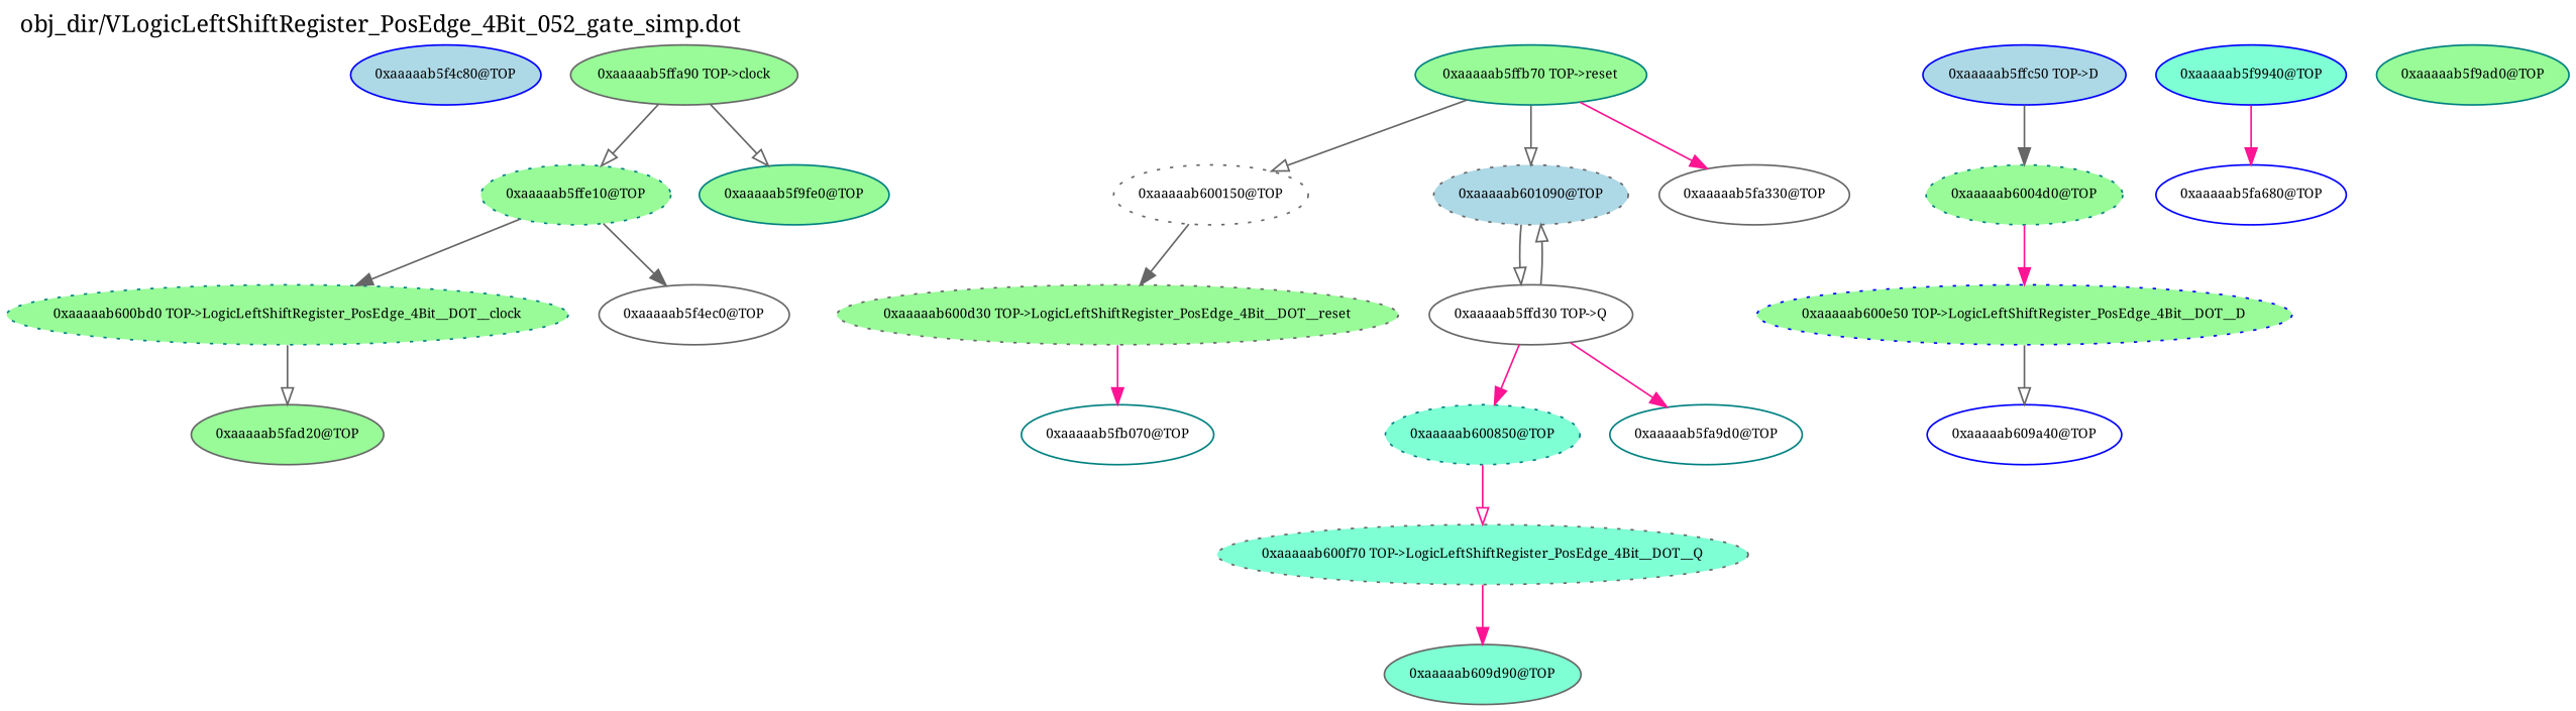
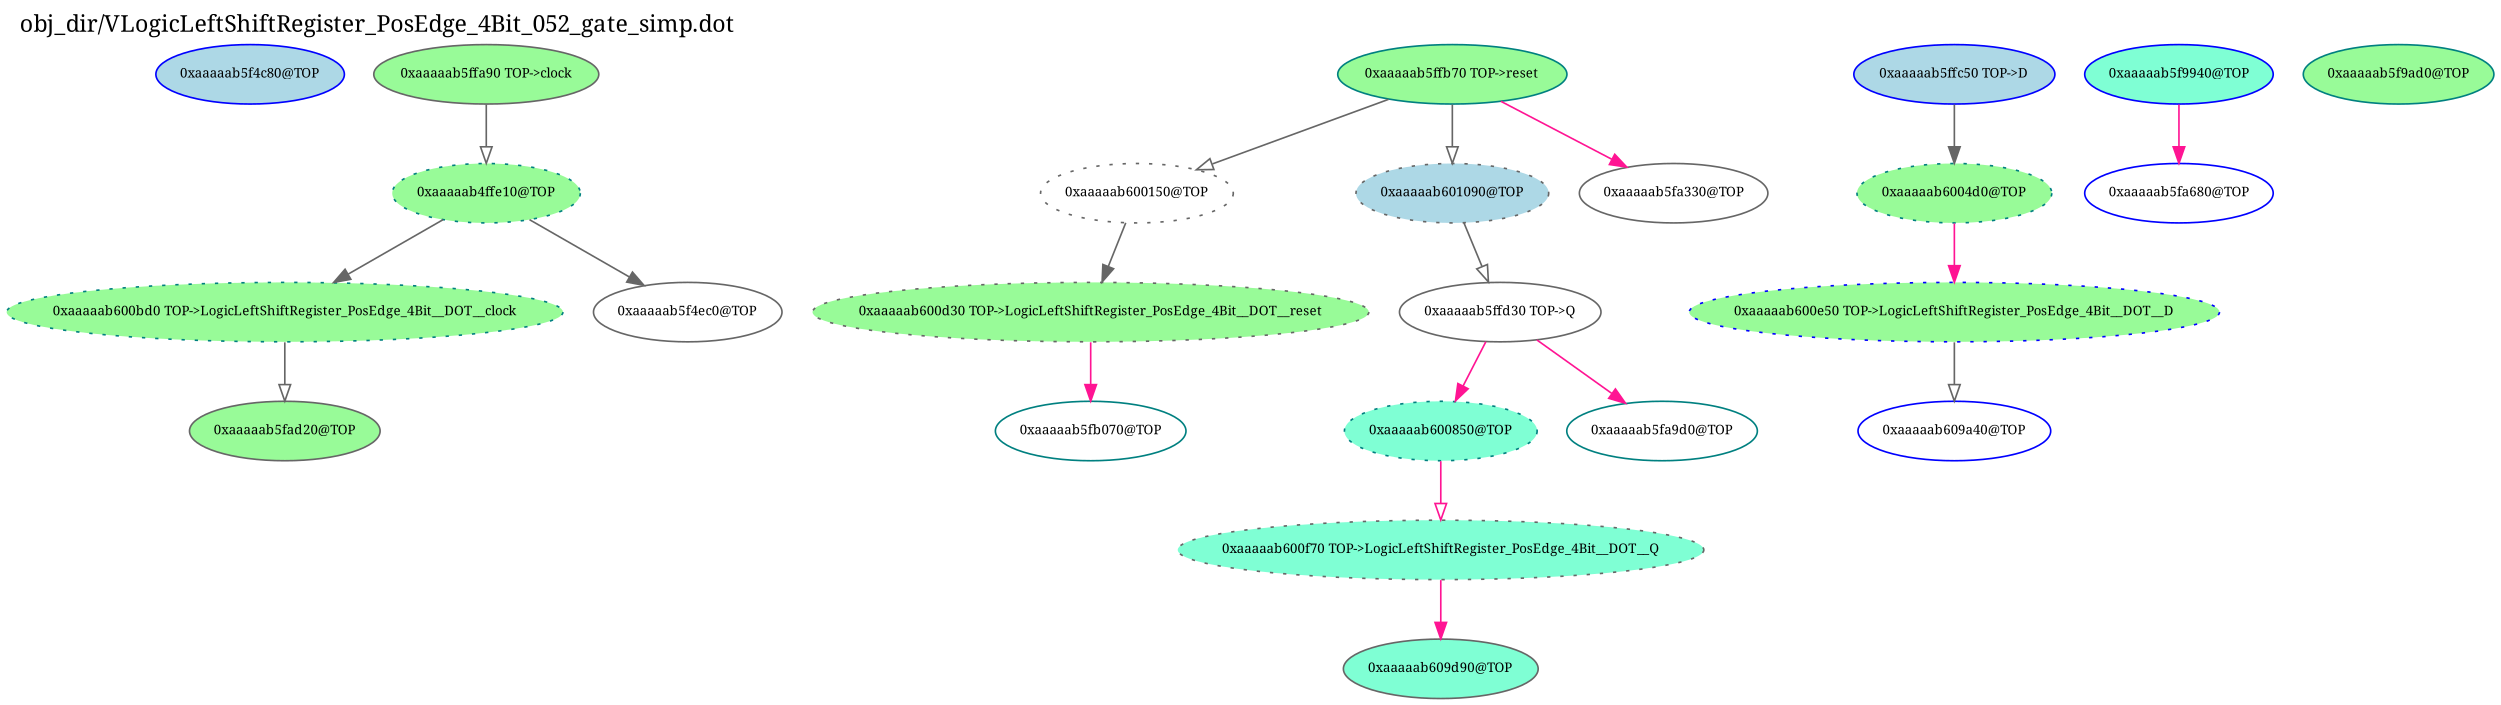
  digraph {
    fontname="Noto Serif"
    label="obj_dir/VLogicLeftShiftRegister_PosEdge_4Bit_052_gate_simp.dot"
    labeljust=l
    labelloc=t
    rankdir=TB
    node [color=gray40 fillcolor=palegreen fontname="Noto Serif" fontsize=8 style=filled]
    edge [arrowhead=normal color=gray40 fontname="Noto Serif" fontsize=8 weight=1]
    n1 [color=blue fillcolor=lightblue label="0xaaaaab5f4c80@TOP"]
-   n2 [color=teal label="0xaaaaab5ffe10@TOP" style="dotted,filled"]
+   n2 [color=teal label="0xaaaaab4ffe10@TOP" style="dotted,filled"]
    n3 [color=teal label="0xaaaaab600bd0 TOP->LogicLeftShiftRegister_PosEdge_4Bit__DOT__clock" style="dotted,filled"]
    n4 [fillcolor=white label="0xaaaaab5f4ec0@TOP"]
    n5 [label="0xaaaaab5fad20@TOP"]
    n6 [label="0xaaaaab5ffa90 TOP->clock"]
-   n7 [color=teal label="0xaaaaab5f9fe0@TOP"]
    n8 [fillcolor=white label="0xaaaaab600150@TOP" style="dotted,filled"]
    n9 [label="0xaaaaab600d30 TOP->LogicLeftShiftRegister_PosEdge_4Bit__DOT__reset" style="dotted,filled"]
    n10 [color=teal fillcolor=white label="0xaaaaab5fb070@TOP"]
    n11 [color=teal label="0xaaaaab5ffb70 TOP->reset"]
    n12 [fillcolor=lightblue label="0xaaaaab601090@TOP" style="dotted,filled"]
    n13 [fillcolor=white label="0xaaaaab5fa330@TOP"]
    n14 [fillcolor=white label="0xaaaaab5ffd30 TOP->Q"]
    n15 [color=teal label="0xaaaaab6004d0@TOP" style="dotted,filled"]
    n16 [color=blue label="0xaaaaab600e50 TOP->LogicLeftShiftRegister_PosEdge_4Bit__DOT__D" style="dotted,filled"]
    n17 [color=blue fillcolor=white label="0xaaaaab609a40@TOP"]
    n18 [color=blue fillcolor=lightblue label="0xaaaaab5ffc50 TOP->D"]
    n19 [color=blue fillcolor=white label="0xaaaaab5fa680@TOP"]
    n20 [color=teal fillcolor=aquamarine label="0xaaaaab600850@TOP" style="dotted,filled"]
    n21 [fillcolor=aquamarine label="0xaaaaab600f70 TOP->LogicLeftShiftRegister_PosEdge_4Bit__DOT__Q" style="dotted,filled"]
    n22 [fillcolor=aquamarine label="0xaaaaab609d90@TOP"]
    n23 [color=teal fillcolor=white label="0xaaaaab5fa9d0@TOP"]
    n24 [color=blue fillcolor=aquamarine label="0xaaaaab5f9940@TOP"]
    n25 [color=teal label="0xaaaaab5f9ad0@TOP"]
    n2 -> n3
    n2 -> n4
    n3 -> n5 [arrowhead=onormal]
    n6 -> n2 [arrowhead=onormal]
-   n6 -> n7 [arrowhead=onormal]
    n8 -> n9
    n9 -> n10 [color=deeppink]
    n11 -> n8 [arrowhead=onormal]
    n11 -> n12 [arrowhead=onormal]
    n11 -> n13 [color=deeppink]
    n12 -> n14 [arrowhead=onormal]
-   n14 -> n12 [arrowhead=onormal]
    n14 -> n20 [color=deeppink]
    n14 -> n23 [color=deeppink]
    n15 -> n16 [color=deeppink]
    n16 -> n17 [arrowhead=onormal]
    n18 -> n15
    n20 -> n21 [arrowhead=onormal color=deeppink]
    n21 -> n22 [color=deeppink]
    n24 -> n19 [color=deeppink]
  }
